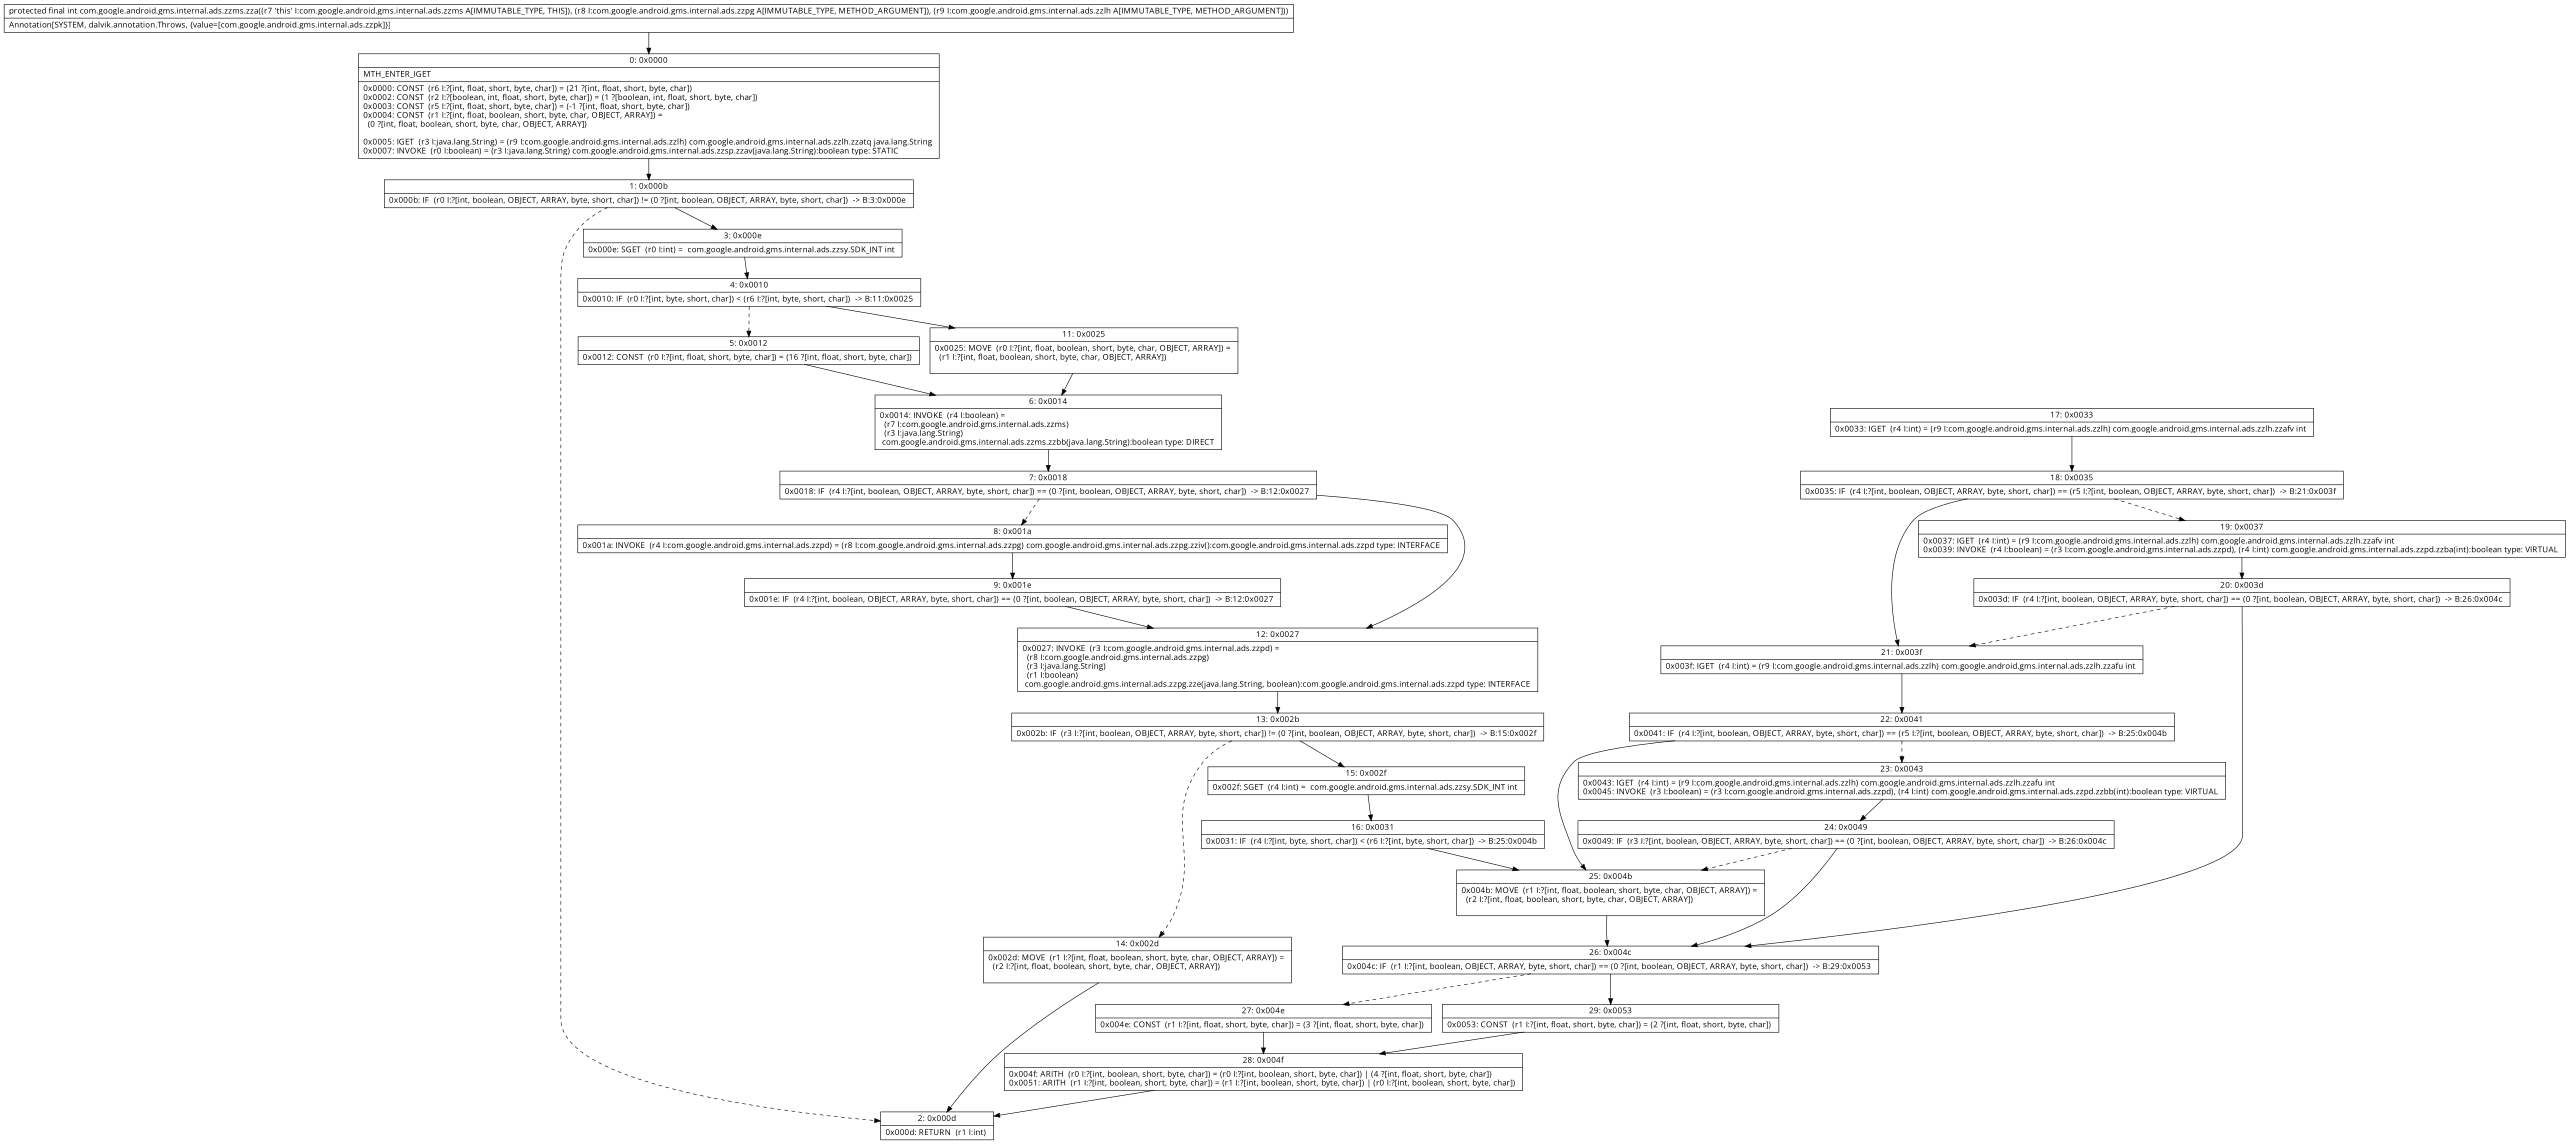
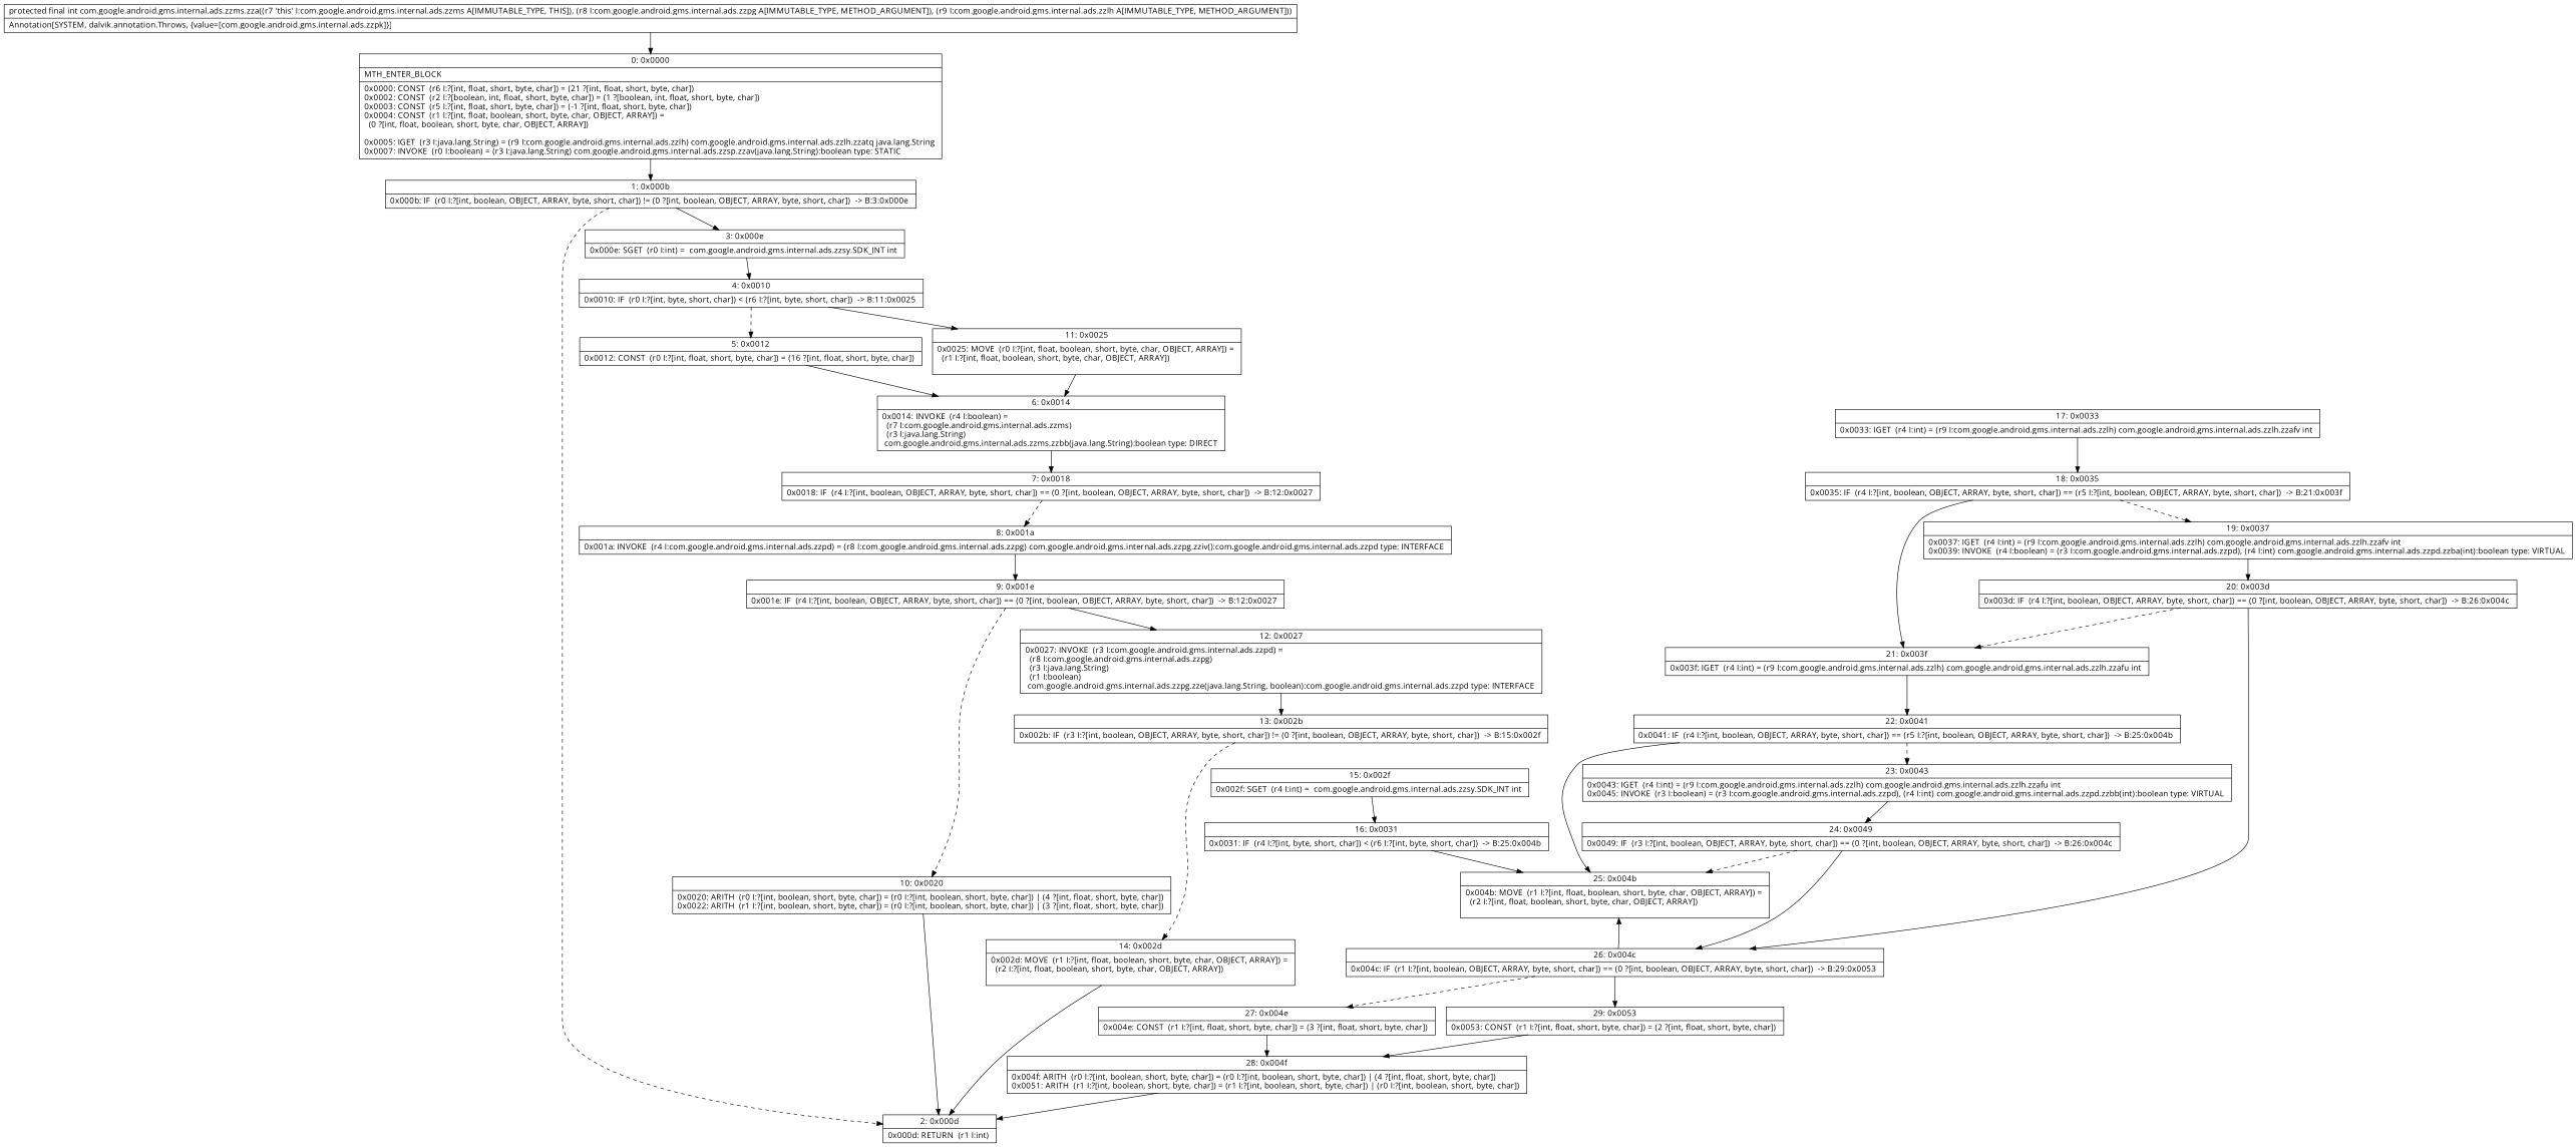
  digraph {
    fontname="Open Sans"
    node [fontname="Open Sans" shape=record]
    edge [fontname="Open Sans"]
-   n1 [label="{0\:\ 0x0000|MTH_ENTER_IGET\l|0x0000: CONST  (r6 I:?[int, float, short, byte, char]) = (21 ?[int, float, short, byte, char]) \l0x0002: CONST  (r2 I:?[boolean, int, float, short, byte, char]) = (1 ?[boolean, int, float, short, byte, char]) \l0x0003: CONST  (r5 I:?[int, float, short, byte, char]) = (\-1 ?[int, float, short, byte, char]) \l0x0004: CONST  (r1 I:?[int, float, boolean, short, byte, char, OBJECT, ARRAY]) = \l  (0 ?[int, float, boolean, short, byte, char, OBJECT, ARRAY])\l \l0x0005: IGET  (r3 I:java.lang.String) = (r9 I:com.google.android.gms.internal.ads.zzlh) com.google.android.gms.internal.ads.zzlh.zzatq java.lang.String \l0x0007: INVOKE  (r0 I:boolean) = (r3 I:java.lang.String) com.google.android.gms.internal.ads.zzsp.zzav(java.lang.String):boolean type: STATIC \l}"]
+   n1 [label="{0\:\ 0x0000|MTH_ENTER_BLOCK\l|0x0000: CONST  (r6 I:?[int, float, short, byte, char]) = (21 ?[int, float, short, byte, char]) \l0x0002: CONST  (r2 I:?[boolean, int, float, short, byte, char]) = (1 ?[boolean, int, float, short, byte, char]) \l0x0003: CONST  (r5 I:?[int, float, short, byte, char]) = (\-1 ?[int, float, short, byte, char]) \l0x0004: CONST  (r1 I:?[int, float, boolean, short, byte, char, OBJECT, ARRAY]) = \l  (0 ?[int, float, boolean, short, byte, char, OBJECT, ARRAY])\l \l0x0005: IGET  (r3 I:java.lang.String) = (r9 I:com.google.android.gms.internal.ads.zzlh) com.google.android.gms.internal.ads.zzlh.zzatq java.lang.String \l0x0007: INVOKE  (r0 I:boolean) = (r3 I:java.lang.String) com.google.android.gms.internal.ads.zzsp.zzav(java.lang.String):boolean type: STATIC \l}"]
    n2 [label="{1\:\ 0x000b|0x000b: IF  (r0 I:?[int, boolean, OBJECT, ARRAY, byte, short, char]) != (0 ?[int, boolean, OBJECT, ARRAY, byte, short, char])  \-\> B:3:0x000e \l}"]
    n3 [label="{2\:\ 0x000d|0x000d: RETURN  (r1 I:int) \l}"]
    n4 [label="{3\:\ 0x000e|0x000e: SGET  (r0 I:int) =  com.google.android.gms.internal.ads.zzsy.SDK_INT int \l}"]
    n5 [label="{4\:\ 0x0010|0x0010: IF  (r0 I:?[int, byte, short, char]) \< (r6 I:?[int, byte, short, char])  \-\> B:11:0x0025 \l}"]
    n6 [label="{5\:\ 0x0012|0x0012: CONST  (r0 I:?[int, float, short, byte, char]) = (16 ?[int, float, short, byte, char]) \l}"]
    n7 [label="{11\:\ 0x0025|0x0025: MOVE  (r0 I:?[int, float, boolean, short, byte, char, OBJECT, ARRAY]) = \l  (r1 I:?[int, float, boolean, short, byte, char, OBJECT, ARRAY])\l \l}"]
    n8 [label="{6\:\ 0x0014|0x0014: INVOKE  (r4 I:boolean) = \l  (r7 I:com.google.android.gms.internal.ads.zzms)\l  (r3 I:java.lang.String)\l com.google.android.gms.internal.ads.zzms.zzbb(java.lang.String):boolean type: DIRECT \l}"]
    n9 [label="{7\:\ 0x0018|0x0018: IF  (r4 I:?[int, boolean, OBJECT, ARRAY, byte, short, char]) == (0 ?[int, boolean, OBJECT, ARRAY, byte, short, char])  \-\> B:12:0x0027 \l}"]
    n10 [label="{8\:\ 0x001a|0x001a: INVOKE  (r4 I:com.google.android.gms.internal.ads.zzpd) = (r8 I:com.google.android.gms.internal.ads.zzpg) com.google.android.gms.internal.ads.zzpg.zziv():com.google.android.gms.internal.ads.zzpd type: INTERFACE \l}"]
    n11 [label="{12\:\ 0x0027|0x0027: INVOKE  (r3 I:com.google.android.gms.internal.ads.zzpd) = \l  (r8 I:com.google.android.gms.internal.ads.zzpg)\l  (r3 I:java.lang.String)\l  (r1 I:boolean)\l com.google.android.gms.internal.ads.zzpg.zze(java.lang.String, boolean):com.google.android.gms.internal.ads.zzpd type: INTERFACE \l}"]
    n12 [label="{9\:\ 0x001e|0x001e: IF  (r4 I:?[int, boolean, OBJECT, ARRAY, byte, short, char]) == (0 ?[int, boolean, OBJECT, ARRAY, byte, short, char])  \-\> B:12:0x0027 \l}"]
    n13 [label="{13\:\ 0x002b|0x002b: IF  (r3 I:?[int, boolean, OBJECT, ARRAY, byte, short, char]) != (0 ?[int, boolean, OBJECT, ARRAY, byte, short, char])  \-\> B:15:0x002f \l}"]
+   n14 [label="{10\:\ 0x0020|0x0020: ARITH  (r0 I:?[int, boolean, short, byte, char]) = (r0 I:?[int, boolean, short, byte, char]) \| (4 ?[int, float, short, byte, char]) \l0x0022: ARITH  (r1 I:?[int, boolean, short, byte, char]) = (r0 I:?[int, boolean, short, byte, char]) \| (3 ?[int, float, short, byte, char]) \l}"]
    n15 [label="{14\:\ 0x002d|0x002d: MOVE  (r1 I:?[int, float, boolean, short, byte, char, OBJECT, ARRAY]) = \l  (r2 I:?[int, float, boolean, short, byte, char, OBJECT, ARRAY])\l \l}"]
    n16 [label="{15\:\ 0x002f|0x002f: SGET  (r4 I:int) =  com.google.android.gms.internal.ads.zzsy.SDK_INT int \l}"]
    n17 [label="{16\:\ 0x0031|0x0031: IF  (r4 I:?[int, byte, short, char]) \< (r6 I:?[int, byte, short, char])  \-\> B:25:0x004b \l}"]
    n18 [label="{25\:\ 0x004b|0x004b: MOVE  (r1 I:?[int, float, boolean, short, byte, char, OBJECT, ARRAY]) = \l  (r2 I:?[int, float, boolean, short, byte, char, OBJECT, ARRAY])\l \l}"]
    n19 [label="{17\:\ 0x0033|0x0033: IGET  (r4 I:int) = (r9 I:com.google.android.gms.internal.ads.zzlh) com.google.android.gms.internal.ads.zzlh.zzafv int \l}"]
    n20 [label="{18\:\ 0x0035|0x0035: IF  (r4 I:?[int, boolean, OBJECT, ARRAY, byte, short, char]) == (r5 I:?[int, boolean, OBJECT, ARRAY, byte, short, char])  \-\> B:21:0x003f \l}"]
    n21 [label="{26\:\ 0x004c|0x004c: IF  (r1 I:?[int, boolean, OBJECT, ARRAY, byte, short, char]) == (0 ?[int, boolean, OBJECT, ARRAY, byte, short, char])  \-\> B:29:0x0053 \l}"]
    n22 [label="{19\:\ 0x0037|0x0037: IGET  (r4 I:int) = (r9 I:com.google.android.gms.internal.ads.zzlh) com.google.android.gms.internal.ads.zzlh.zzafv int \l0x0039: INVOKE  (r4 I:boolean) = (r3 I:com.google.android.gms.internal.ads.zzpd), (r4 I:int) com.google.android.gms.internal.ads.zzpd.zzba(int):boolean type: VIRTUAL \l}"]
    n23 [label="{21\:\ 0x003f|0x003f: IGET  (r4 I:int) = (r9 I:com.google.android.gms.internal.ads.zzlh) com.google.android.gms.internal.ads.zzlh.zzafu int \l}"]
    n24 [label="{20\:\ 0x003d|0x003d: IF  (r4 I:?[int, boolean, OBJECT, ARRAY, byte, short, char]) == (0 ?[int, boolean, OBJECT, ARRAY, byte, short, char])  \-\> B:26:0x004c \l}"]
    n25 [label="{22\:\ 0x0041|0x0041: IF  (r4 I:?[int, boolean, OBJECT, ARRAY, byte, short, char]) == (r5 I:?[int, boolean, OBJECT, ARRAY, byte, short, char])  \-\> B:25:0x004b \l}"]
    n26 [label="{27\:\ 0x004e|0x004e: CONST  (r1 I:?[int, float, short, byte, char]) = (3 ?[int, float, short, byte, char]) \l}"]
    n27 [label="{29\:\ 0x0053|0x0053: CONST  (r1 I:?[int, float, short, byte, char]) = (2 ?[int, float, short, byte, char]) \l}"]
    n28 [label="{23\:\ 0x0043|0x0043: IGET  (r4 I:int) = (r9 I:com.google.android.gms.internal.ads.zzlh) com.google.android.gms.internal.ads.zzlh.zzafu int \l0x0045: INVOKE  (r3 I:boolean) = (r3 I:com.google.android.gms.internal.ads.zzpd), (r4 I:int) com.google.android.gms.internal.ads.zzpd.zzbb(int):boolean type: VIRTUAL \l}"]
    n29 [label="{24\:\ 0x0049|0x0049: IF  (r3 I:?[int, boolean, OBJECT, ARRAY, byte, short, char]) == (0 ?[int, boolean, OBJECT, ARRAY, byte, short, char])  \-\> B:26:0x004c \l}"]
    n30 [label="{28\:\ 0x004f|0x004f: ARITH  (r0 I:?[int, boolean, short, byte, char]) = (r0 I:?[int, boolean, short, byte, char]) \| (4 ?[int, float, short, byte, char]) \l0x0051: ARITH  (r1 I:?[int, boolean, short, byte, char]) = (r1 I:?[int, boolean, short, byte, char]) \| (r0 I:?[int, boolean, short, byte, char]) \l}"]
    n31 [label="{protected final int com.google.android.gms.internal.ads.zzms.zza((r7 'this' I:com.google.android.gms.internal.ads.zzms A[IMMUTABLE_TYPE, THIS]), (r8 I:com.google.android.gms.internal.ads.zzpg A[IMMUTABLE_TYPE, METHOD_ARGUMENT]), (r9 I:com.google.android.gms.internal.ads.zzlh A[IMMUTABLE_TYPE, METHOD_ARGUMENT]))  | Annotation[SYSTEM, dalvik.annotation.Throws, \{value=[com.google.android.gms.internal.ads.zzpk]\}]\l}"]
    n1 -> n2
    n2 -> n3 [style=dashed]
    n2 -> n4
    n4 -> n5
    n5 -> n6 [style=dashed]
    n5 -> n7
    n6 -> n8
    n7 -> n8
    n8 -> n9
    n9 -> n10 [style=dashed]
-   n9 -> n11
    n10 -> n12
    n11 -> n13
    n12 -> n11
+   n12 -> n14 [style=dashed]
    n13 -> n15 [style=dashed]
-   n13 -> n16
+   n14 -> n3
    n15 -> n3
    n16 -> n17
    n17 -> n18
-   n18 -> n21
+   n21 -> n18
    n19 -> n20
    n20 -> n22 [style=dashed]
    n20 -> n23
    n21 -> n26 [style=dashed]
    n21 -> n27
    n22 -> n24
    n23 -> n25
    n24 -> n21
    n24 -> n23 [style=dashed]
    n25 -> n18
    n25 -> n28 [style=dashed]
    n26 -> n30
    n27 -> n30
    n28 -> n29
    n29 -> n18 [style=dashed]
    n29 -> n21
    n30 -> n3
    n31 -> n1
  }
